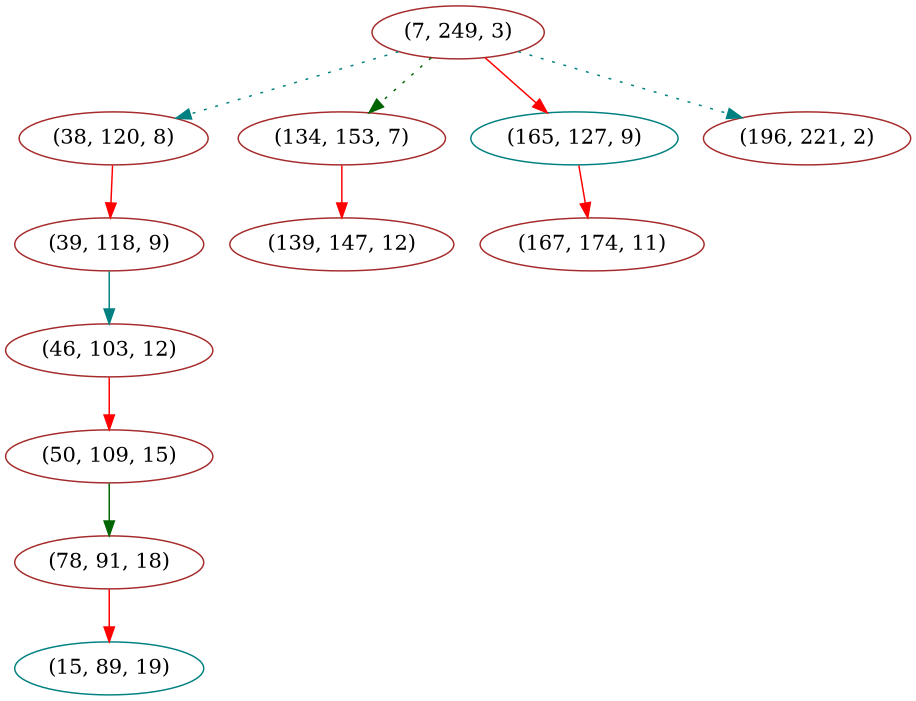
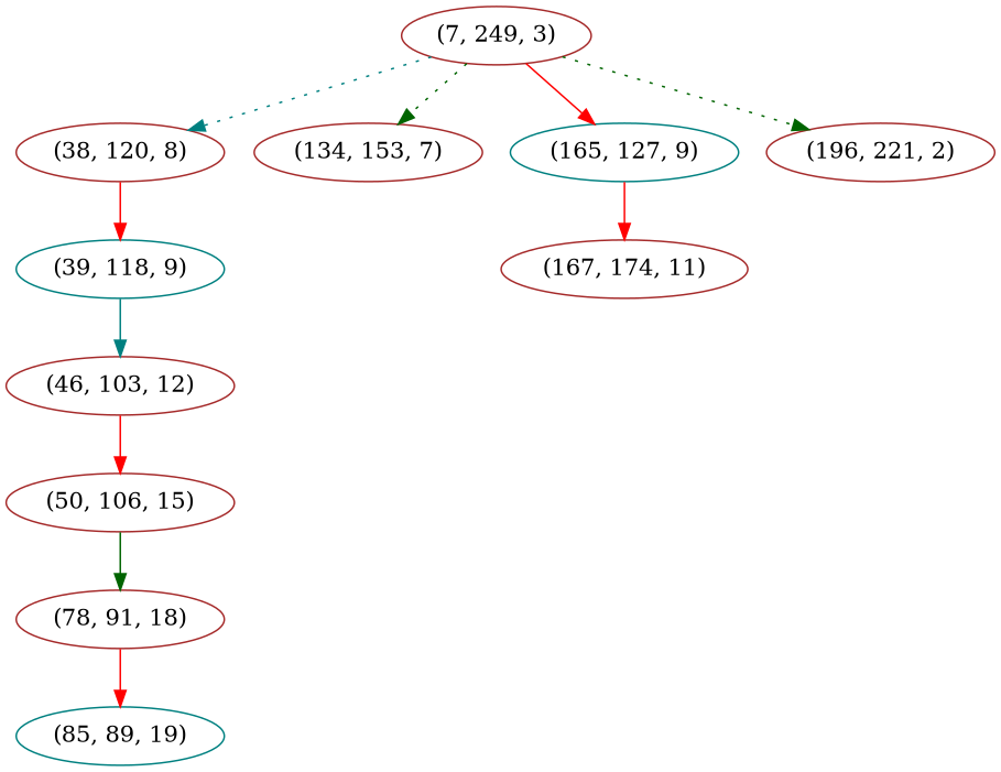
  digraph {
    node [color=brown]
    edge [color=red style=solid]
    "(7, 249, 3)"
    "(38, 120, 8)"
    "(134, 153, 7)"
    n4 [color=teal label="(165, 127, 9)"]
    n5 [label="(196, 221, 2)"]
-   "(39, 118, 9)"
-   "(139, 147, 12)"
+   "(39, 118, 9)" [color=teal]
    "(167, 174, 11)"
    n9 [label="(46, 103, 12)"]
-   "(50, 106, 15)" [label="(50, 109, 15)"]
+   "(50, 106, 15)"
    "(78, 91, 18)"
-   "(85, 89, 19)" [color=teal label="(15, 89, 19)"]
+   "(85, 89, 19)" [color=teal]
    "(7, 249, 3)" -> "(38, 120, 8)" [color=teal style=dotted]
    "(7, 249, 3)" -> "(134, 153, 7)" [color=darkgreen style=dotted]
    "(7, 249, 3)" -> n4
-   "(7, 249, 3)" -> n5 [color=teal style=dotted]
+   "(7, 249, 3)" -> n5 [color=darkgreen style=dotted]
    "(38, 120, 8)" -> "(39, 118, 9)"
-   "(134, 153, 7)" -> "(139, 147, 12)"
    n4 -> "(167, 174, 11)"
    "(39, 118, 9)" -> n9 [color=teal]
    n9 -> "(50, 106, 15)"
    "(50, 106, 15)" -> "(78, 91, 18)" [color=darkgreen]
    "(78, 91, 18)" -> "(85, 89, 19)"
  }
